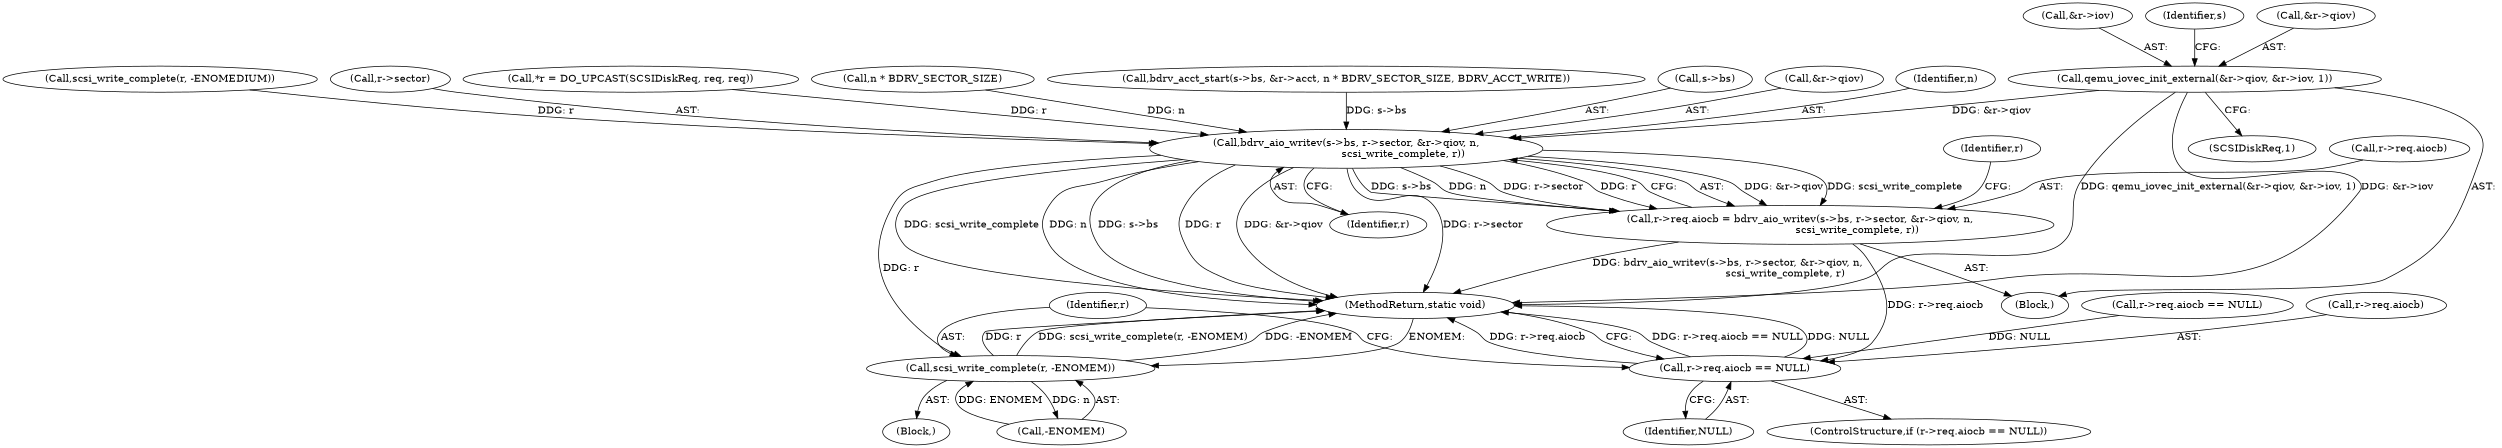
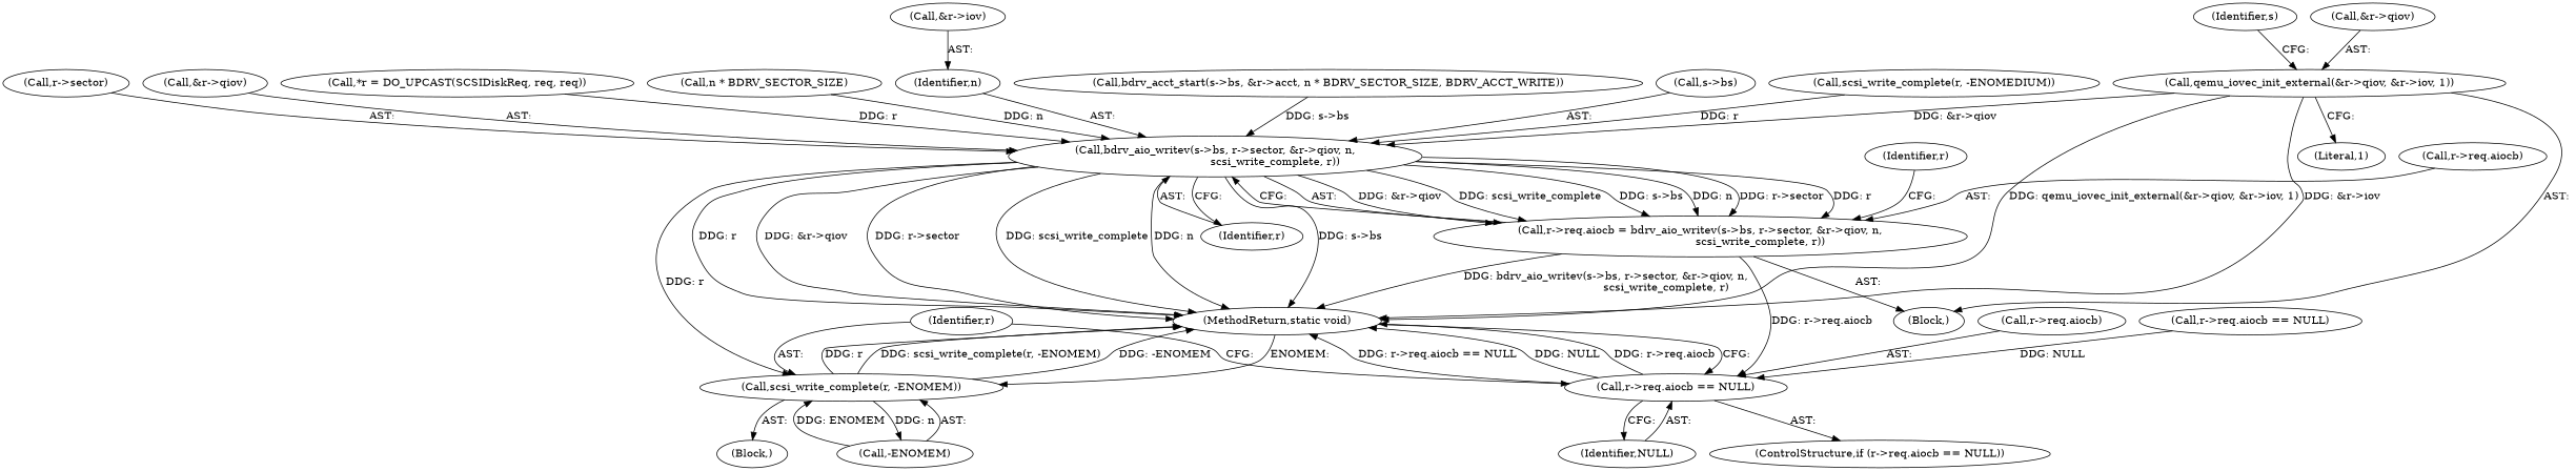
  digraph {
    n1 [label="(Call,qemu_iovec_init_external(&r->qiov, &r->iov, 1))"]
    n2 [label="(Call,bdrv_aio_writev(s->bs, r->sector, &r->qiov, n,\n                                   scsi_write_complete, r))"]
    n3 [label="(MethodReturn,static void)"]
    n4 [label="(Block,)"]
-   n5 [label="(SCSIDiskReq,1)"]
+   n5 [label="(Literal,1)"]
    n6 [label="(Call,r->req.aiocb = bdrv_aio_writev(s->bs, r->sector, &r->qiov, n,\n                                   scsi_write_complete, r))"]
    n7 [label="(Call,scsi_write_complete(r, -ENOMEM))"]
    n8 [label="(Identifier,r)"]
    n9 [label="(Call,r->req.aiocb == NULL)"]
    n10 [label="(Call,-ENOMEM)"]
    n11 [label="(Block,)"]
    n12 [label="(ControlStructure,if (r->req.aiocb == NULL))"]
    n13 [label="(Identifier,NULL)"]
    n14 [label="(Call,r->req.aiocb)"]
    n15 [label="(Call,&r->iov)"]
    n16 [label="(Identifier,s)"]
    n17 [label="(Call,*r = DO_UPCAST(SCSIDiskReq, req, req))"]
    n18 [label="(Call,&r->qiov)"]
    n19 [label="(Identifier,r)"]
    n20 [label="(Call,n * BDRV_SECTOR_SIZE)"]
    n21 [label="(Call,bdrv_acct_start(s->bs, &r->acct, n * BDRV_SECTOR_SIZE, BDRV_ACCT_WRITE))"]
    n22 [label="(Call,r->req.aiocb == NULL)"]
    n23 [label="(Call,s->bs)"]
    n24 [label="(Call,scsi_write_complete(r, -ENOMEDIUM))"]
    n25 [label="(Call,r->sector)"]
    n26 [label="(Identifier,r)"]
    n27 [label="(Call,r->req.aiocb)"]
    n28 [label="(Call,&r->qiov)"]
    n29 [label="(Identifier,n)"]
    n1 -> n2 [label="DDG: &r->qiov"]
    n1 -> n3 [label="DDG: &r->iov"]
    n1 -> n3 [label="DDG: qemu_iovec_init_external(&r->qiov, &r->iov, 1)"]
    n1 -> n4 [label="AST: "]
    n1 -> n5 [label="CFG: "]
    n2 -> n3 [label="DDG: s->bs"]
    n2 -> n3 [label="DDG: r"]
    n2 -> n3 [label="DDG: n"]
    n2 -> n3 [label="DDG: &r->qiov"]
    n2 -> n3 [label="DDG: r->sector"]
    n2 -> n3 [label="DDG: scsi_write_complete"]
    n2 -> n6 [label="AST: "]
    n2 -> n6 [label="DDG: &r->qiov"]
    n2 -> n6 [label="DDG: scsi_write_complete"]
    n2 -> n6 [label="DDG: s->bs"]
    n2 -> n6 [label="DDG: n"]
    n2 -> n6 [label="DDG: r->sector"]
    n2 -> n6 [label="DDG: r"]
    n2 -> n7 [label="DDG: r"]
    n2 -> n8 [label="CFG: "]
    n3 -> n7 [label="ENOMEM: "]
    n3 -> n9 [label="CFG: "]
    n6 -> n2 [label="CFG: "]
    n6 -> n3 [label="DDG: bdrv_aio_writev(s->bs, r->sector, &r->qiov, n,\n                                   scsi_write_complete, r)"]
    n6 -> n4 [label="AST: "]
    n6 -> n9 [label="DDG: r->req.aiocb"]
    n7 -> n3 [label="DDG: r"]
    n7 -> n3 [label="DDG: scsi_write_complete(r, -ENOMEM)"]
    n7 -> n3 [label="DDG: -ENOMEM"]
    n7 -> n10 [label="DDG: n"]
    n7 -> n11 [label="AST: "]
    n8 -> n2 [label="AST: "]
    n9 -> n3 [label="DDG: r->req.aiocb == NULL"]
    n9 -> n3 [label="DDG: NULL"]
    n9 -> n3 [label="DDG: r->req.aiocb"]
    n9 -> n12 [label="AST: "]
    n9 -> n13 [label="CFG: "]
    n10 -> n7 [label="AST: "]
    n10 -> n7 [label="DDG: ENOMEM"]
    n13 -> n9 [label="AST: "]
    n14 -> n9 [label="AST: "]
-   n15 -> n1 [label="AST: "]
+   n15 -> n29 [label="AST: "]
    n16 -> n1 [label="CFG: "]
    n17 -> n2 [label="DDG: r"]
    n18 -> n1 [label="AST: "]
    n19 -> n7 [label="AST: "]
    n19 -> n9 [label="CFG: "]
    n20 -> n2 [label="DDG: n"]
    n21 -> n2 [label="DDG: s->bs"]
    n22 -> n9 [label="DDG: NULL"]
    n23 -> n2 [label="AST: "]
    n24 -> n2 [label="DDG: r"]
    n25 -> n2 [label="AST: "]
    n26 -> n6 [label="CFG: "]
    n27 -> n6 [label="AST: "]
    n28 -> n2 [label="AST: "]
    n29 -> n2 [label="AST: "]
  }
